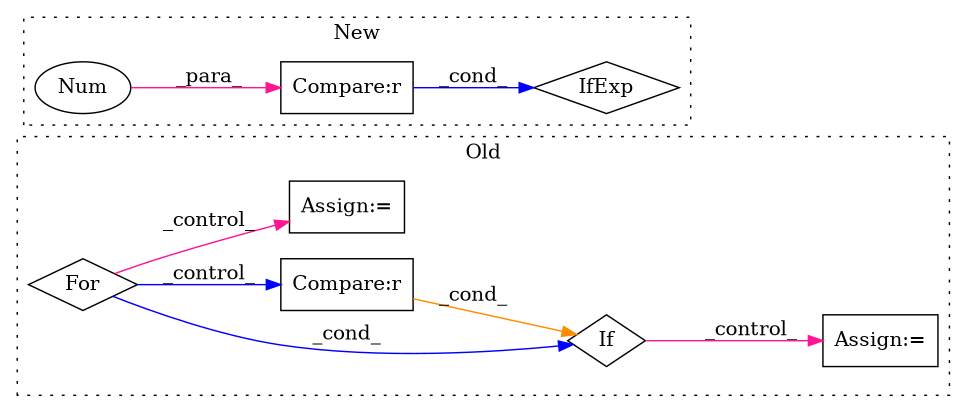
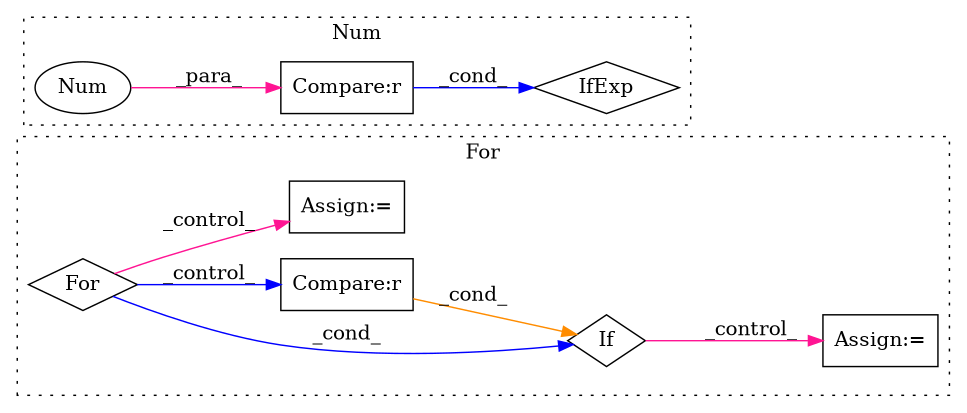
  digraph {
    rankdir=LR
    node [a=68 l=3 s=2274 shape=box]
    edge [color=blue]
    n1 [a=107 l="4,14" label=For s="2098,2121" shape=diamond]
    n2 [label="Assign:=" s=2318]
    n3 [a=96 l=0 label=If shape=diamond]
    n4 [a=40 l=11 label="Compare:r"]
    n5 [label="Assign:=" s=2250]
    n6 [a=51 l="4,6" label=IfExp s="2812,2837" shape=diamond]
    n7 [a=40 l=21 label="Compare:r" s=2816]
    n8 [a=76 l=1 label=Num s=2836 shape=ellipse]
    subgraph cluster_1 {
-     label=Old
+     label=For
      style=dotted
      n1
      n2
      n3
      n4
      n5
    }
    subgraph cluster_2 {
-     label=New
+     label=Num
      style=dotted
      n6
      n7
      n8
    }
    n1 -> n3 [label=_cond_]
    n1 -> n4 [label=_control_]
    n1 -> n5 [color=deeppink label=_control_]
    n3 -> n2 [color=deeppink label=_control_]
    n4 -> n3 [color=darkorange label=_cond_]
    n7 -> n6 [label=_cond_]
    n8 -> n7 [color=deeppink label=_para_]
  }
